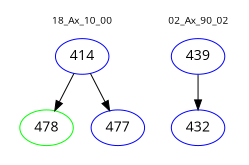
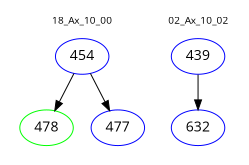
  digraph {
    fontname="Open Sans"
    node [color=blue fontname="Open Sans"]
    edge [color=black fontname="Open Sans"]
-   n1 [label=414]
+   n1 [label=454]
    n2 [color=green label=478]
    n3 [label=477]
    n4 [label=439]
-   n5 [label=432]
+   n5 [label=632]
    subgraph cluster_1 {
      color=white
      fontsize=10
      label="18_Ax_10_00"
      n1
      n2
      n3
    }
    subgraph cluster_2 {
      color=white
      fontsize=10
-     label="02_Ax_90_02"
+     label="02_Ax_10_02"
      n4
      n5
    }
    n1 -> n2
    n1 -> n3
    n4 -> n5
  }
